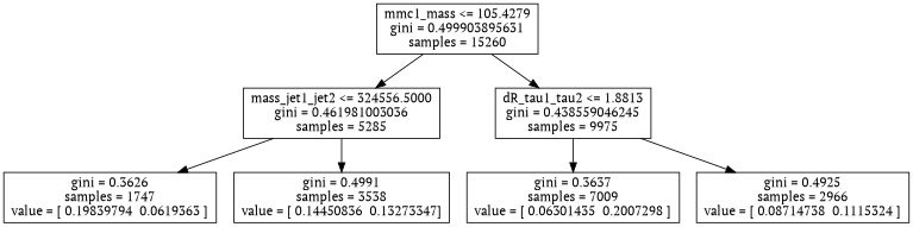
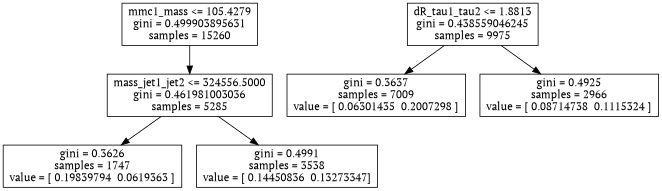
  digraph {
    fontname="PT Serif"
    node [shape=box fontname="PT Serif"]
    edge [fontname="PT Serif"]
    n1 [label="mmc1_mass <= 105.4279\ngini = 0.499903895631\nsamples = 15260"]
    n2 [label="mass_jet1_jet2 <= 324556.5000\ngini = 0.461981003036\nsamples = 5285"]
    n3 [label="dR_tau1_tau2 <= 1.8813\ngini = 0.438559046245\nsamples = 9975"]
    n4 [label="gini = 0.3626\nsamples = 1747\nvalue = [ 0.19839794  0.0619363 ]"]
    n5 [label="gini = 0.4991\nsamples = 3538\nvalue = [ 0.14450836  0.13273347]"]
    n6 [label="gini = 0.3637\nsamples = 7009\nvalue = [ 0.06301435  0.2007298 ]"]
    n7 [label="gini = 0.4925\nsamples = 2966\nvalue = [ 0.08714738  0.1115324 ]"]
    n1 -> n2
-   n1 -> n3
    n2 -> n4
    n2 -> n5
    n3 -> n6
    n3 -> n7
  }
